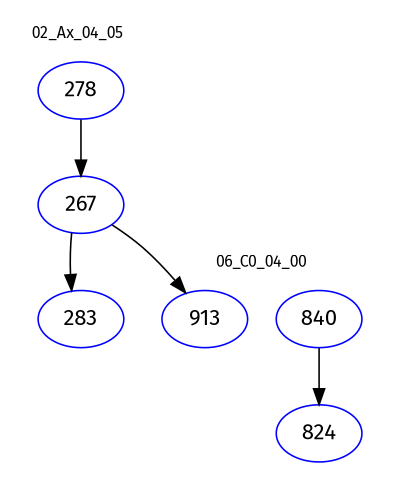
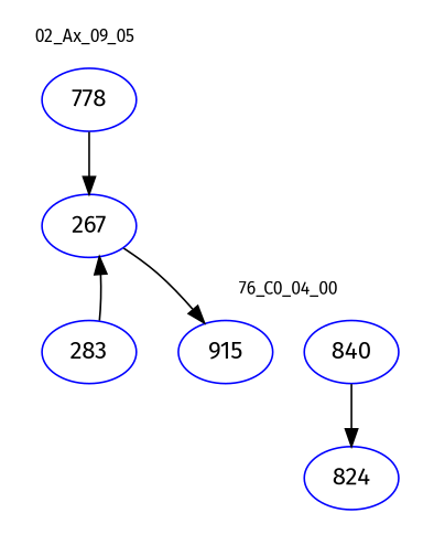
  digraph {
    fontname="Fira Sans"
    node [color=blue fontname="Fira Sans"]
    edge [color=black fontname="Fira Sans"]
-   n1 [label=278]
+   n1 [label=778]
    n2 [label=267]
    n3 [label=283]
    n4 [label=840]
    n5 [label=824]
-   n6 [label=913]
+   n6 [label=915]
    subgraph cluster_1 {
      color=white
      fontsize=10
-     label="02_Ax_04_05"
+     label="02_Ax_09_05"
      n1
      n2
      n3
    }
    subgraph cluster_2 {
      color=white
      fontsize=10
-     label="06_C0_04_00"
+     label="76_C0_04_00"
      n4
      n5
      n6
    }
    n1 -> n2
-   n2 -> n3
+   n3 -> n2
    n2 -> n6
    n4 -> n5
  }
